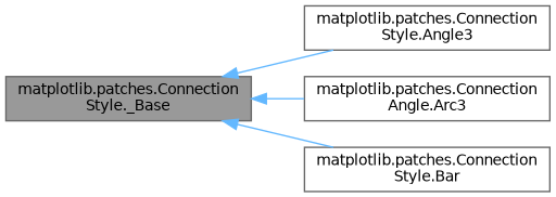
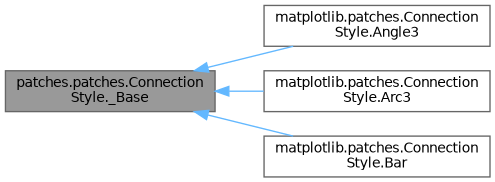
  digraph {
    rankdir=LR
    node [color=gray40 fillcolor=white fontname=Helvetica fontsize=10 shape=box style=filled]
    edge [color=steelblue1 dir=back fontname=Helvetica fontsize=10 labelfontname=Helvetica labelfontsize=10 style=solid]
-   n1 [fillcolor=grey60 fontcolor=black height=0.2 label="matplotlib.patches.Connection\lStyle._Base" width=0.4]
+   n1 [fillcolor=grey60 fontcolor=black height=0.2 label="patches.patches.Connection\lStyle._Base" width=0.4]
    n2 [height=0.2 label="matplotlib.patches.Connection\lStyle.Angle3" width=0.4]
-   n3 [height=0.2 label="matplotlib.patches.Connection\lAngle.Arc3" width=0.4]
+   n3 [height=0.2 label="matplotlib.patches.Connection\lStyle.Arc3" width=0.4]
    n4 [height=0.2 label="matplotlib.patches.Connection\lStyle.Bar" width=0.4]
    n1 -> n2
    n1 -> n3
    n1 -> n4
  }
